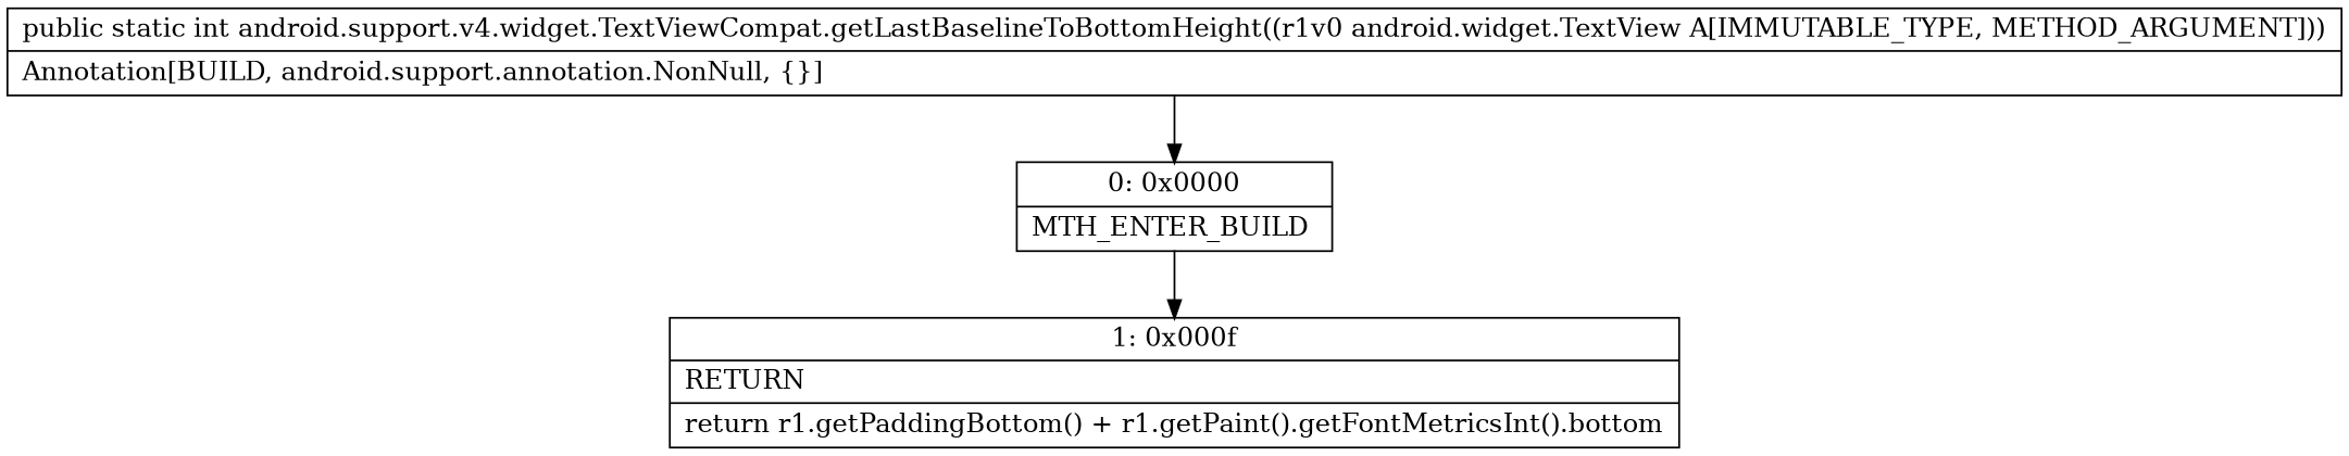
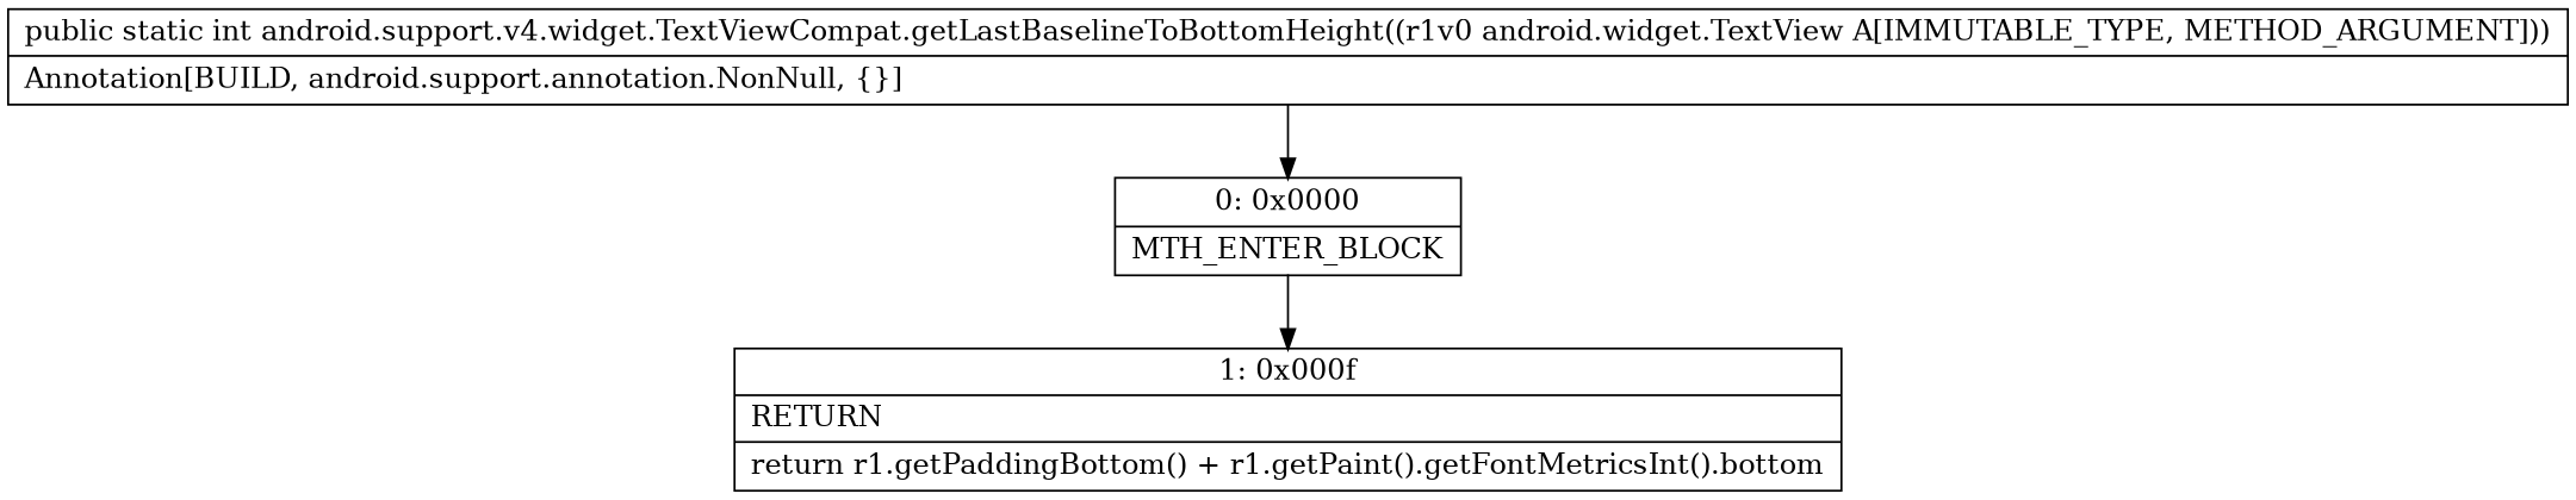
  digraph {
    node [shape=record]
-   n1 [label="{0\:\ 0x0000|MTH_ENTER_BUILD\l}"]
+   n1 [label="{0\:\ 0x0000|MTH_ENTER_BLOCK\l}"]
    n2 [label="{1\:\ 0x000f|RETURN\l|return r1.getPaddingBottom() + r1.getPaint().getFontMetricsInt().bottom\l}"]
    n3 [label="{public static int android.support.v4.widget.TextViewCompat.getLastBaselineToBottomHeight((r1v0 android.widget.TextView A[IMMUTABLE_TYPE, METHOD_ARGUMENT]))  | Annotation[BUILD, android.support.annotation.NonNull, \{\}]\l}"]
    n1 -> n2
    n3 -> n1
  }
